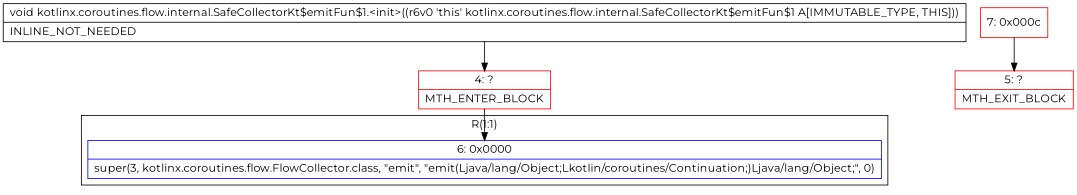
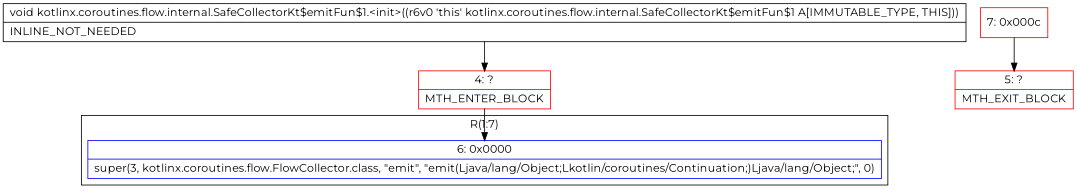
  digraph {
    fontname=Montserrat
    node [color=red fontname=Montserrat shape=record]
    edge [fontname=Montserrat]
    n1 [color=blue label="{6\:\ 0x0000|super(3, kotlinx.coroutines.flow.FlowCollector.class, \"emit\", \"emit(Ljava\/lang\/Object;Lkotlin\/coroutines\/Continuation;)Ljava\/lang\/Object;\", 0)\l}"]
    n2 [label="{7\:\ 0x000c}"]
    n3 [label="{5\:\ ?|MTH_EXIT_BLOCK\l}"]
    n4 [label="{4\:\ ?|MTH_ENTER_BLOCK\l}"]
    n5 [label="{void kotlinx.coroutines.flow.internal.SafeCollectorKt$emitFun$1.\<init\>((r6v0 'this' kotlinx.coroutines.flow.internal.SafeCollectorKt$emitFun$1 A[IMMUTABLE_TYPE, THIS]))  | INLINE_NOT_NEEDED\l}" color=""]
    subgraph cluster_1 {
-     label="R(1:1)"
+     label="R(1:7)"
      n1
    }
    n2 -> n3
    n4 -> n1
    n5 -> n4
  }
